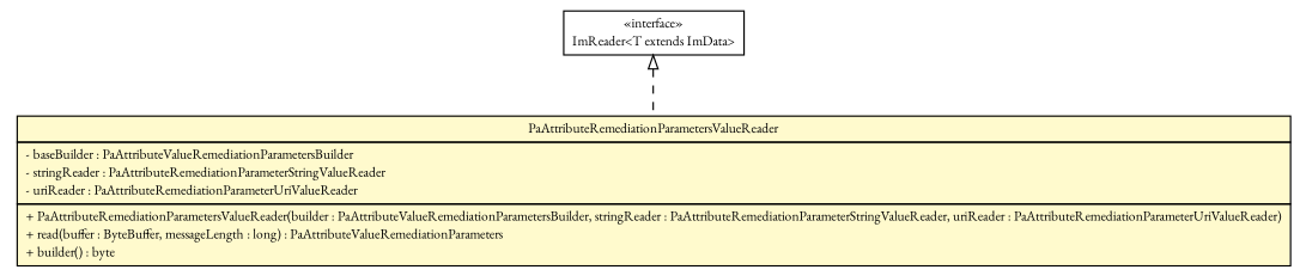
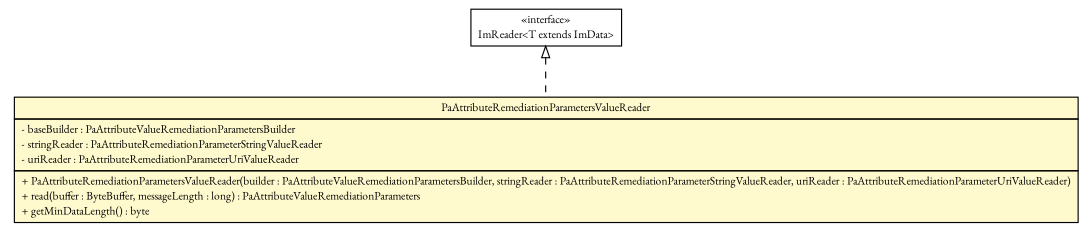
  digraph {
    nodesep=0.25
    ranksep=0.5
    fontname="EB Garamond"
    node [fontcolor=black fontname="EB Garamond" fontsize=10.0 shape=plaintext]
    n1 [label=<<table title="de.hsbremen.tc.tnc.message.m.serialize.bytebuffer.ImReader" border="0" cellborder="1" cellspacing="0" cellpadding="2" port="p" href="../../../../../../../de/hsbremen/tc/tnc/message/m/serialize/bytebuffer/ImReader.html"> 		<tr><td><table border="0" cellspacing="0" cellpadding="1"> <tr><td align="center" balign="center"> &#171;interface&#187; </td></tr> <tr><td align="center" balign="center"> ImReader&lt;T extends ImData&gt; </td></tr> 		</table></td></tr> 		</table>>]
-   n2 [label=<<table title="org.ietf.nea.pa.serialize.reader.bytebuffer.PaAttributeRemediationParametersValueReader" border="0" cellborder="1" cellspacing="0" cellpadding="2" port="p" bgcolor="lemonChiffon" href="./PaAttributeRemediationParametersValueReader.html"> 		<tr><td><table border="0" cellspacing="0" cellpadding="1"> <tr><td align="center" balign="center"> PaAttributeRemediationParametersValueReader </td></tr> 		</table></td></tr> 		<tr><td><table border="0" cellspacing="0" cellpadding="1"> <tr><td align="left" balign="left"> - baseBuilder : PaAttributeValueRemediationParametersBuilder </td></tr> <tr><td align="left" balign="left"> - stringReader : PaAttributeRemediationParameterStringValueReader </td></tr> <tr><td align="left" balign="left"> - uriReader : PaAttributeRemediationParameterUriValueReader </td></tr> 		</table></td></tr> 		<tr><td><table border="0" cellspacing="0" cellpadding="1"> <tr><td align="left" balign="left"> + PaAttributeRemediationParametersValueReader(builder : PaAttributeValueRemediationParametersBuilder, stringReader : PaAttributeRemediationParameterStringValueReader, uriReader : PaAttributeRemediationParameterUriValueReader) </td></tr> <tr><td align="left" balign="left"> + read(buffer : ByteBuffer, messageLength : long) : PaAttributeValueRemediationParameters </td></tr> <tr><td align="left" balign="left"> + builder() : byte </td></tr> 		</table></td></tr> 		</table>>]
+   n2 [label=<<table title="org.ietf.nea.pa.serialize.reader.bytebuffer.PaAttributeRemediationParametersValueReader" border="0" cellborder="1" cellspacing="0" cellpadding="2" port="p" bgcolor="lemonChiffon" href="./PaAttributeRemediationParametersValueReader.html"> 		<tr><td><table border="0" cellspacing="0" cellpadding="1"> <tr><td align="center" balign="center"> PaAttributeRemediationParametersValueReader </td></tr> 		</table></td></tr> 		<tr><td><table border="0" cellspacing="0" cellpadding="1"> <tr><td align="left" balign="left"> - baseBuilder : PaAttributeValueRemediationParametersBuilder </td></tr> <tr><td align="left" balign="left"> - stringReader : PaAttributeRemediationParameterStringValueReader </td></tr> <tr><td align="left" balign="left"> - uriReader : PaAttributeRemediationParameterUriValueReader </td></tr> 		</table></td></tr> 		<tr><td><table border="0" cellspacing="0" cellpadding="1"> <tr><td align="left" balign="left"> + PaAttributeRemediationParametersValueReader(builder : PaAttributeValueRemediationParametersBuilder, stringReader : PaAttributeRemediationParameterStringValueReader, uriReader : PaAttributeRemediationParameterUriValueReader) </td></tr> <tr><td align="left" balign="left"> + read(buffer : ByteBuffer, messageLength : long) : PaAttributeValueRemediationParameters </td></tr> <tr><td align="left" balign="left"> + getMinDataLength() : byte </td></tr> 		</table></td></tr> 		</table>>]
    n1 -> n2 [arrowtail=empty dir=back fontname="EB Garamond" fontsize=10 headport=p labelfontname=Helvetica labelfontsize=10 style=dashed tailport=p]
  }
